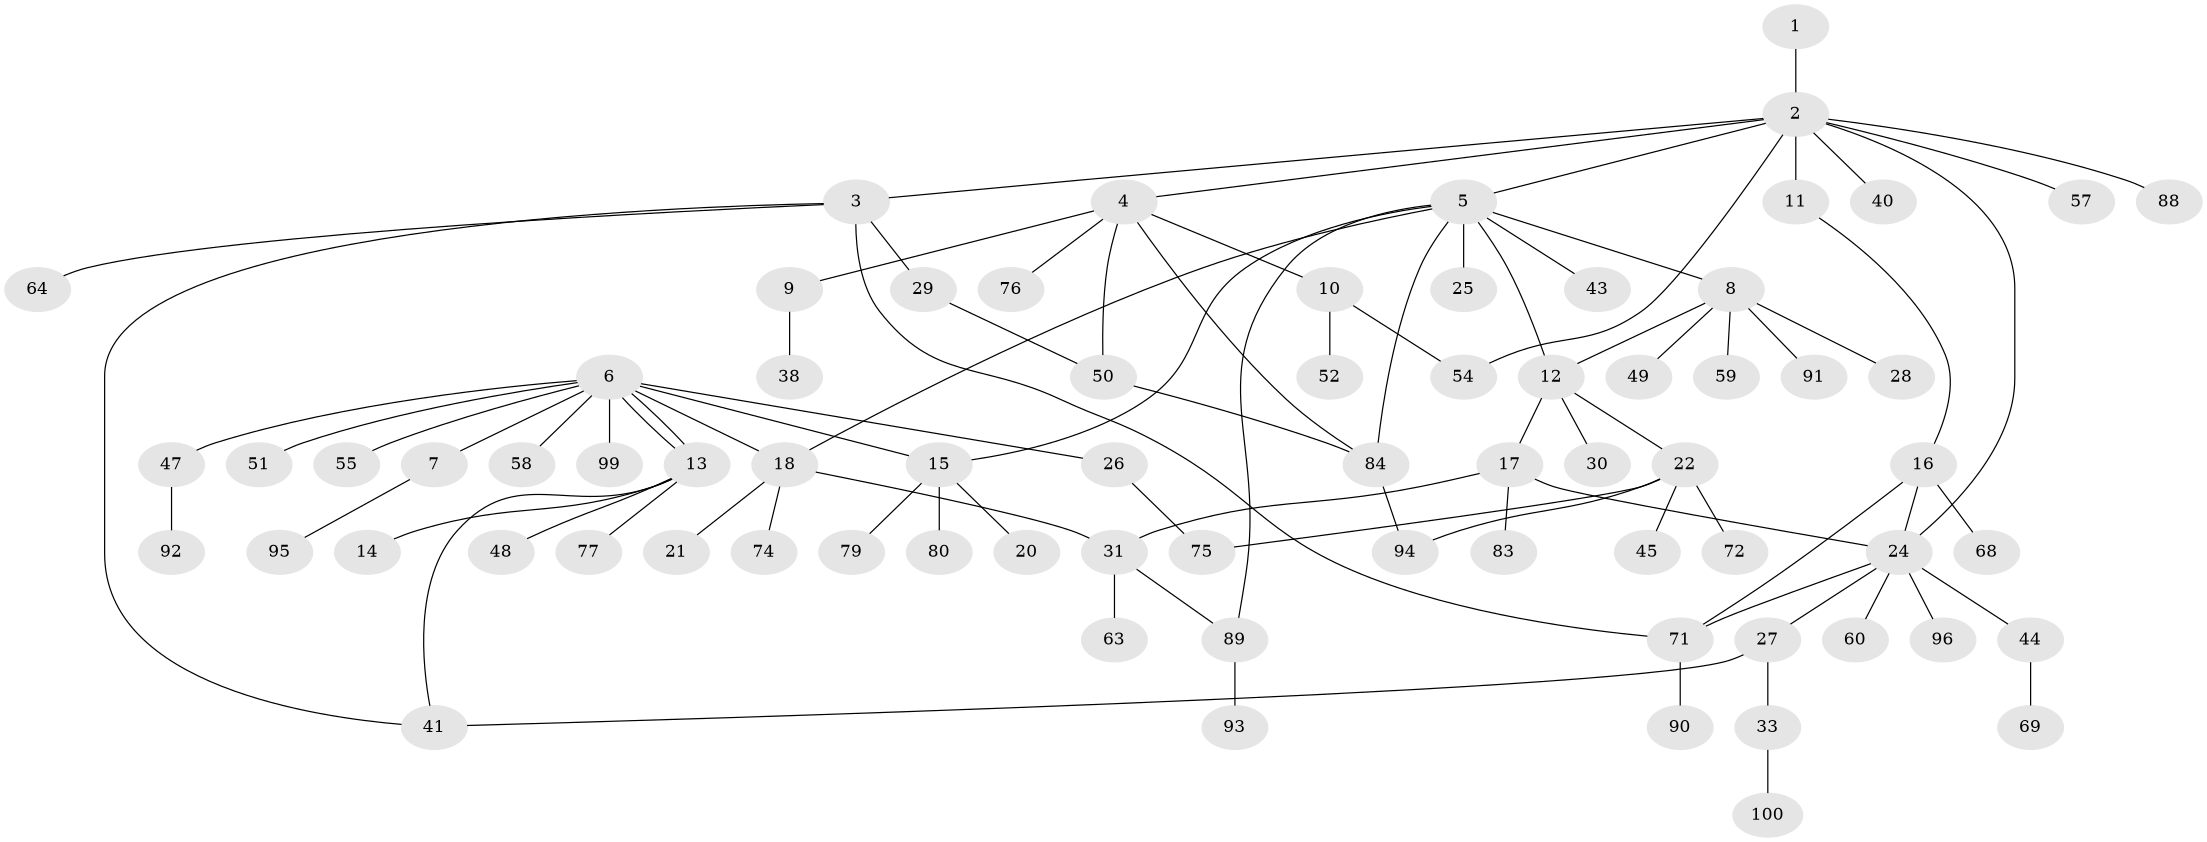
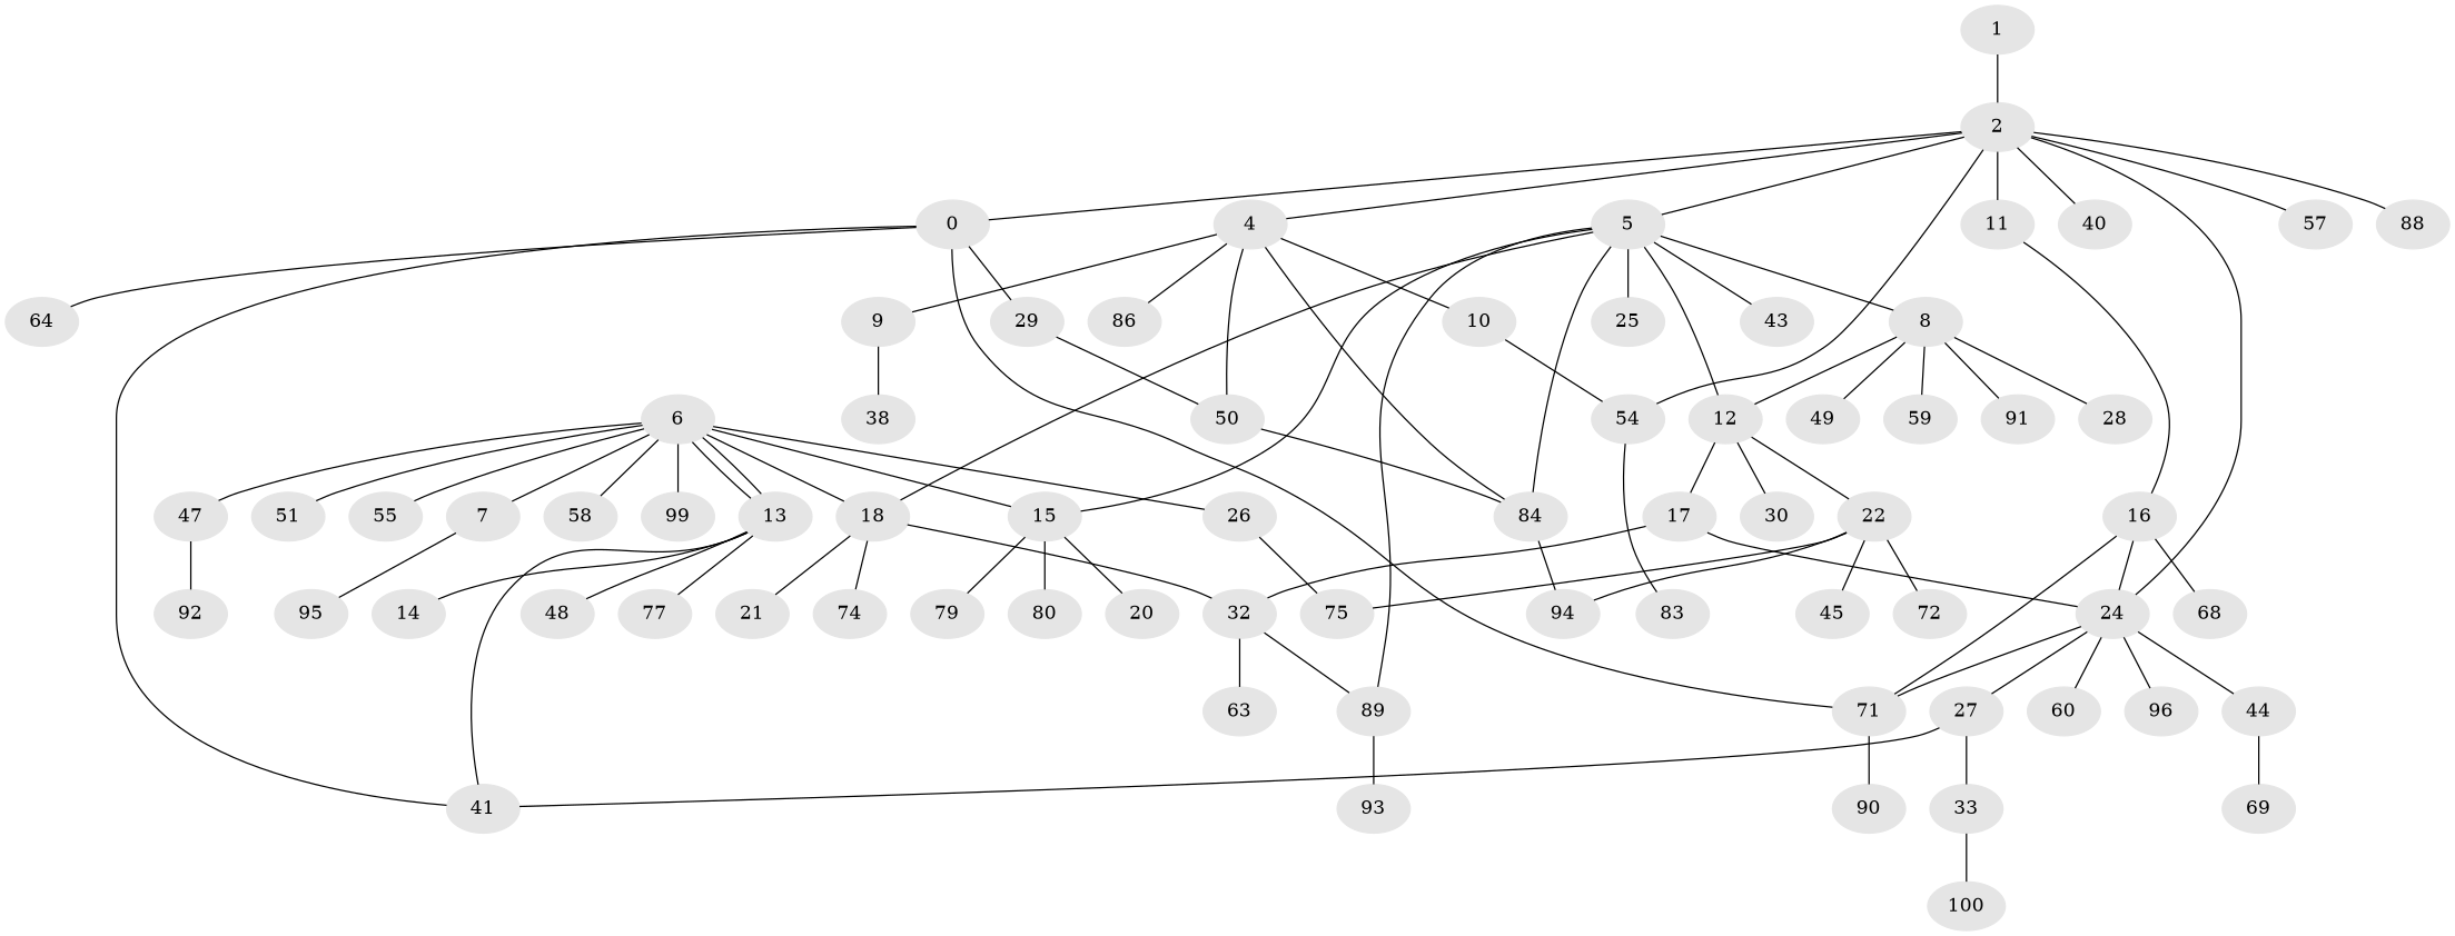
  graph {
    node [color=gray90 style=filled]
    2 [super="+37"]
-   3 [super="+70"]
+   3 [super="+70" label=0]
    4 [super="+34"]
    5 [super="+35"]
    11 [super="+87"]
    n6 [label=24 super="+82"]
    40
    54
    57
    88
    1
    29 [super="+56"]
    41
    64
    71 [super="+86"]
    9
    10 [super="+62"]
    50
-   76
+   76 [label=86]
    84 [super="+85"]
    8 [super="+46"]
    12 [super="+24"]
    15 [super="+19"]
    18 [super="+81"]
    25
    43
    89
    6 [super="+61"]
    7
    13 [super="+72"]
    26
    47 [super="+73"]
    51
    55
    58
    99
    16 [super="+36"]
    44 [super="+53"]
    27 [super="+39"]
    60
    96
    90
    38
-   52
    94
    28
    49
    59
    91
    17 [super="+32"]
    22 [super="+97"]
    30 [super="+65"]
    20
    79
    80
-   31 [super="+42"]
+   31 [super="+42" label=32]
    21
    74
    n59 [label=69]
    95
    14
    48 [super="+69"]
    77
    75
    92
    68
    83
    45
    n69 [label=72]
    63
    33 [super="+66"]
    100
    93
    2 -- 3
    2 -- 4 [weight=2]
    2 -- 5
    2 -- 11
    2 -- n6 [weight=2]
    2 -- 40
    2 -- 54
    2 -- 57
    2 -- 88
    3 -- 29
    3 -- 41
    3 -- 64
    3 -- 71
    4 -- 9
    4 -- 10
    4 -- 50
    4 -- 76
    4 -- 84
    5 -- 84
    5 -- 8
    5 -- 12
    5 -- 15
    5 -- 18
    5 -- 25
    5 -- 43
    5 -- 89
    11 -- 16
    n6 -- 71
    n6 -- 44
    n6 -- 27
    n6 -- 60
    n6 -- 96
    1 -- 2
    29 -- 50
    71 -- 90
    9 -- 38
    10 -- 54
-   10 -- 52
    50 -- 84
    84 -- 94
    8 -- 12
    8 -- 28
    8 -- 49
    8 -- 59
    8 -- 91
    12 -- 17
    12 -- 22
    12 -- 30
    15 -- 20
    15 -- 79
    15 -- 80
    18 -- 31
    18 -- 21
    18 -- 74
    89 -- 93
    6 -- 15
    6 -- 18
    6 -- 7
    6 -- 13
    6 -- 13
    6 -- 26
    6 -- 47
    6 -- 51
    6 -- 55
    6 -- 58
    6 -- 99
    7 -- 95
    13 -- 41
    13 -- 14
    13 -- 48
    13 -- 77
    26 -- 75
    47 -- 92
    16 -- n6
    16 -- 71
    16 -- 68
    44 -- n59
    27 -- 41
    27 -- 33
    17 -- n6
    17 -- 31
-   17 -- 83
+   54 -- 83
    22 -- 94
    22 -- 75
    22 -- 45
    22 -- n69
    31 -- 89
    31 -- 63
    33 -- 100
  }
